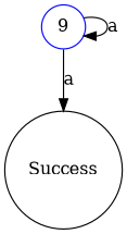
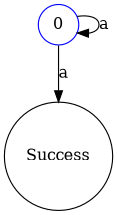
  digraph {
    node [shape=circle]
-   n1 [color="#0000FF" label=9]
+   n1 [color="#0000FF" label=0]
    n2 [color="#000000" label=Success]
    n1 -> n1 [label=a]
    n1 -> n2 [label=a]
  }
